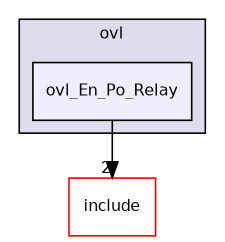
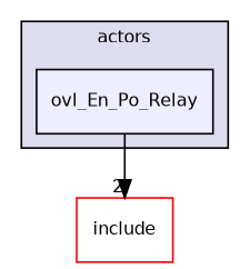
  digraph {
    compound=true
    node [fontname=Helvetica fontsize=10 shape=box style=filled]
    n1 [fillcolor="#eeeeff" label=ovl_En_Po_Relay pencolor=black]
    n2 [color=red fillcolor=white label=include]
    subgraph cluster_1 {
      bgcolor="#ddddee"
      fontname=Helvetica
      fontsize=10
-     label=ovl
+     label=actors
      pencolor=black
      n1
    }
    n1 -> n2 [headlabel=2 labeldistance=1.5 labelfontname=Helvetica labelfontsize=10]
  }
